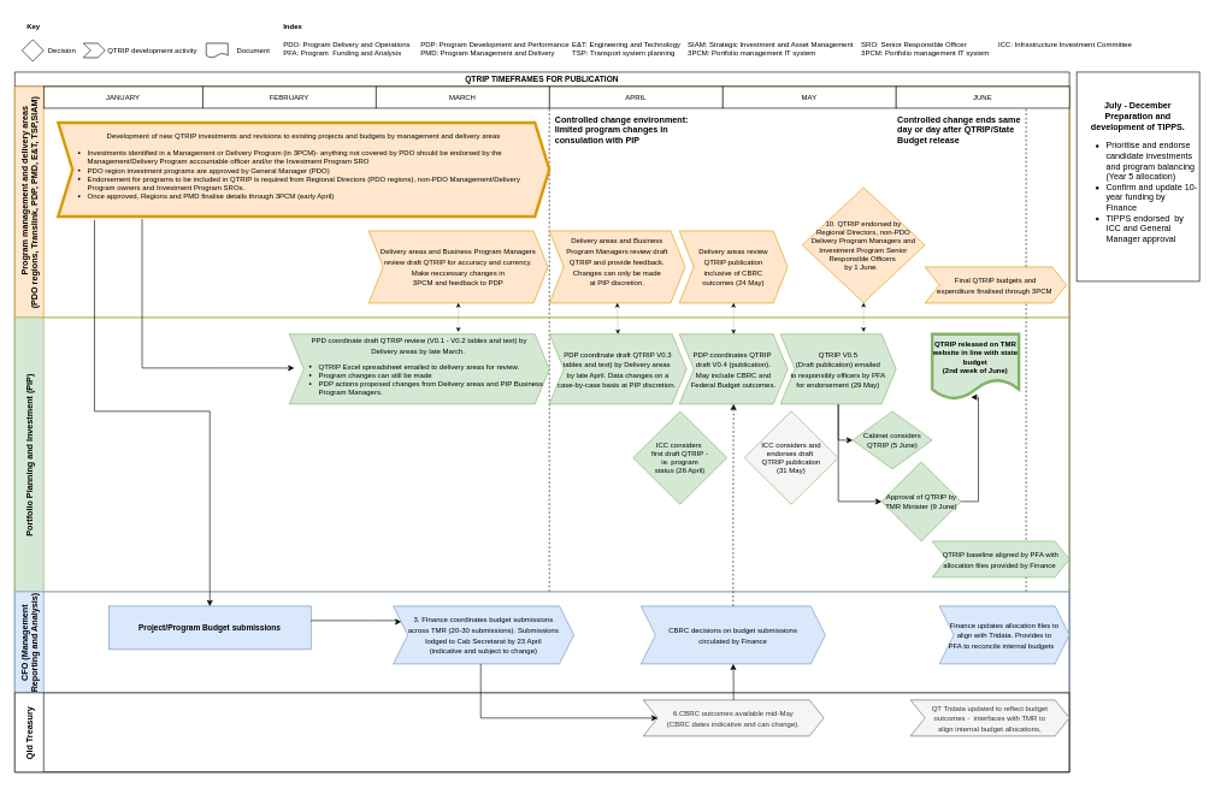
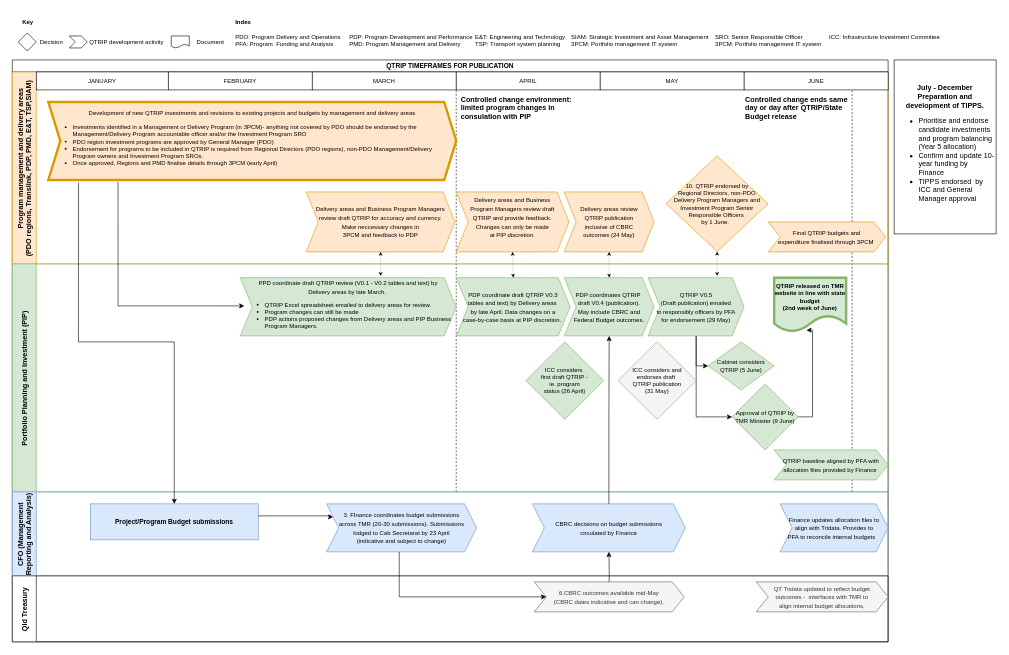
  <mxCell id="0" />
  <mxCell id="1" parent="0" />
  <mxCell id="2" value="QTRIP TIMEFRAMES FOR PUBLICATION" style="swimlane;childLayout=stackLayout;resizeParent=1;resizeParentMax=0;horizontal=1;startSize=20;horizontalStack=0;fontSize=11;" parent="1" vertex="1"><mxGeometry x="20" y="99" width="1460" height="970" as="geometry" /></mxCell>
  <mxCell id="3" value="" style="endArrow=none;dashed=1;html=1;rounded=0;strokeWidth=1;fontSize=10;endSize=6;entryX=0;entryY=1;entryDx=0;entryDy=0;" parent="2" target="10" edge="1"><mxGeometry width="50" height="50" relative="1" as="geometry"><mxPoint x="740" y="720" as="sourcePoint" /><mxPoint x="706" y="350" as="targetPoint" /></mxGeometry></mxCell>
  <mxCell id="4" value="" style="endArrow=none;dashed=1;html=1;rounded=0;strokeWidth=1;fontSize=10;endSize=6;entryX=0.75;entryY=1;entryDx=0;entryDy=0;" parent="2" target="12" edge="1"><mxGeometry width="50" height="50" relative="1" as="geometry"><mxPoint x="1400" y="720" as="sourcePoint" /><mxPoint x="1270" y="50" as="targetPoint" /></mxGeometry></mxCell>
  <mxCell id="5" value="            Program management and delivery areas  &#10;(PDO regions, Translink, PDP, PMD, E&amp;T, TSP,SIAM)" style="swimlane;startSize=40;horizontal=0;fillColor=#ffe6cc;strokeColor=#d79b00;" parent="2" vertex="1"><mxGeometry y="20" width="1460" height="320" as="geometry" /></mxCell>
  <mxCell id="6" value="&lt;span style=&quot;font-size: 10px;&quot;&gt;Final QTRIP budgets and&lt;br&gt;expenditure finalised through 3PCM&amp;nbsp;&lt;/span&gt;" style="shape=step;perimeter=stepPerimeter;whiteSpace=wrap;html=1;fixedSize=1;fillColor=#ffe6cc;strokeColor=#d79b00;" parent="5" vertex="1"><mxGeometry x="1260" y="250" width="196" height="50" as="geometry" /></mxCell>
  <mxCell id="7" value="JANUARY" style="rounded=0;whiteSpace=wrap;html=1;fontSize=10;" parent="5" vertex="1"><mxGeometry x="40" width="220" height="30" as="geometry" /></mxCell>
  <mxCell id="8" value="FEBRUARY" style="rounded=0;whiteSpace=wrap;html=1;fontSize=10;" parent="5" vertex="1"><mxGeometry x="260" width="240" height="30" as="geometry" /></mxCell>
  <mxCell id="9" value="MARCH" style="rounded=0;whiteSpace=wrap;html=1;fontSize=10;" parent="5" vertex="1"><mxGeometry x="500" width="240" height="30" as="geometry" /></mxCell>
  <mxCell id="10" value="APRIL" style="rounded=0;whiteSpace=wrap;html=1;fontSize=10;" parent="5" vertex="1"><mxGeometry x="740" width="240" height="30" as="geometry" /></mxCell>
  <mxCell id="11" value="MAY" style="rounded=0;whiteSpace=wrap;html=1;fontSize=10;" parent="5" vertex="1"><mxGeometry x="980" width="240" height="30" as="geometry" /></mxCell>
  <mxCell id="12" value="JUNE" style="rounded=0;whiteSpace=wrap;html=1;fontSize=10;" parent="5" vertex="1"><mxGeometry x="1220" width="240" height="30" as="geometry" /></mxCell>
  <mxCell id="13" value="10. QTRIP endorsed by &lt;br&gt;Regional Directors, non-PDO Delivery Program Managers and Investment Program Senior Responsible Officers&amp;nbsp;&lt;br&gt;by 1 June.&amp;nbsp;&amp;nbsp;" style="rhombus;whiteSpace=wrap;html=1;fontSize=10;fillColor=#ffe6cc;strokeColor=#d79b00;" parent="5" vertex="1"><mxGeometry x="1090" y="140" width="170" height="159.38" as="geometry" /></mxCell>
  <mxCell id="14" value="&lt;span style=&quot;font-size: 10px;&quot;&gt;Delivery areas&amp;nbsp;and Business Program Managers&lt;br&gt;review draft QTRIP for accuracy and currency.&lt;br&gt;Make neccessary changes in&lt;br&gt;3PCM and feedback to PDP&lt;br&gt;&lt;/span&gt;" style="shape=step;perimeter=stepPerimeter;whiteSpace=wrap;html=1;fixedSize=1;fillColor=#ffe6cc;strokeColor=#d79b00;align=center;" parent="5" vertex="1"><mxGeometry x="490" y="200" width="248" height="100" as="geometry" /></mxCell>
  <mxCell id="15" value="&lt;span style=&quot;font-size: 10px;&quot;&gt;Delivery areas review&lt;br&gt;QTRIP publication&lt;br&gt;inclusive of CBRC&lt;br&gt;outcomes (24 May)&lt;/span&gt;" style="shape=step;perimeter=stepPerimeter;whiteSpace=wrap;html=1;fixedSize=1;fillColor=#ffe6cc;strokeColor=#d79b00;" parent="5" vertex="1"><mxGeometry x="920" y="200" width="150" height="100" as="geometry" /></mxCell>
  <mxCell id="16" value="Controlled change environment: limited program changes in consulation with PIP" style="text;html=1;strokeColor=none;fillColor=none;align=left;verticalAlign=middle;whiteSpace=wrap;rounded=0;fontSize=12;fontStyle=1" parent="5" vertex="1"><mxGeometry x="746" y="40" width="214" height="40" as="geometry" /></mxCell>
  <mxCell id="17" value="Controlled change ends same day or day after QTRIP/State Budget release" style="text;html=1;strokeColor=none;fillColor=none;align=left;verticalAlign=middle;whiteSpace=wrap;rounded=0;fontSize=12;fontStyle=1" parent="5" vertex="1"><mxGeometry x="1220" y="40" width="174" height="40" as="geometry" /></mxCell>
  <mxCell id="18" value="&lt;span style=&quot;font-size: 10px; text-align: left; background-color: initial;&quot;&gt;Development of new QTRIP investments and revisions to existing projects and budgets by management and delivery areas&lt;/span&gt;&lt;span style=&quot;font-size: 10px;&quot;&gt;&lt;br&gt;&lt;/span&gt;&lt;div style=&quot;text-align: left; font-size: 10px;&quot;&gt;&lt;ul style=&quot;&quot;&gt;&lt;li&gt;&lt;span style=&quot;font-size: 10px;&quot;&gt;Investments identified in a Management or Delivery Program (in 3PCM)- anything not covered by PDO should be endorsed by the Management/Delivery Program accountable officer and/or the Investment Program SRO&lt;br&gt;&lt;/span&gt;&lt;/li&gt;&lt;li&gt;&lt;span style=&quot;font-size: 10px;&quot;&gt;PDO region investment programs are approved by General Manager (PDO)&lt;/span&gt;&lt;/li&gt;&lt;li&gt;&lt;span style=&quot;font-size: 10px;&quot;&gt;Endorsement for programs to be included in QTRIP is required from Regional Directors (PDO regions), non-PDO Management/Delivery Program owners and Investment Program SROs.&amp;nbsp;&lt;/span&gt;&lt;/li&gt;&lt;li&gt;&lt;span style=&quot;font-size: 10px;&quot;&gt;Once approved, Regions and PMD finalise details through 3PCM (early April)&lt;/span&gt;&lt;/li&gt;&lt;/ul&gt;&lt;/div&gt;" style="shape=step;perimeter=stepPerimeter;whiteSpace=wrap;html=1;fixedSize=1;fillColor=#ffe6cc;strokeColor=#d79b00;strokeWidth=4;" parent="5" vertex="1"><mxGeometry x="60" y="50" width="680" height="130" as="geometry" /></mxCell>
  <mxCell id="19" value="&lt;span style=&quot;font-size: 10px;&quot;&gt;Delivery areas&amp;nbsp;and Business&lt;br&gt;Program Managers review draft&lt;br&gt;QTRIP and provide feedback.&lt;br&gt;Changes can only be made&lt;br&gt;at PIP discretion.&lt;br&gt;&lt;br&gt;&lt;/span&gt;" style="shape=step;perimeter=stepPerimeter;whiteSpace=wrap;html=1;fixedSize=1;fillColor=#ffe6cc;strokeColor=#d79b00;align=center;" parent="5" vertex="1"><mxGeometry x="740" y="200" width="188" height="100" as="geometry" /></mxCell>
  <mxCell id="20" value="" style="endArrow=classic;startArrow=classic;html=1;rounded=0;strokeWidth=0.2;fontSize=10;endSize=6;entryX=0.5;entryY=1;entryDx=0;entryDy=0;" parent="2" target="13" edge="1"><mxGeometry width="50" height="50" relative="1" as="geometry"><mxPoint x="1175" y="360" as="sourcePoint" /><mxPoint x="1163" y="350" as="targetPoint" /></mxGeometry></mxCell>
  <mxCell id="21" value="Portfolio Planning and Investment (PIP)" style="swimlane;startSize=40;horizontal=0;fillColor=#d5e8d4;strokeColor=#82b366;" parent="2" vertex="1"><mxGeometry y="340" width="1460" height="380" as="geometry" /></mxCell>
  <mxCell id="22" value="&lt;span style=&quot;font-size: 10px;&quot;&gt;QTRIP baseline aligned by PFA with allocation files provided by Finance&amp;nbsp;&lt;/span&gt;" style="shape=step;perimeter=stepPerimeter;whiteSpace=wrap;html=1;fixedSize=1;fillColor=#d5e8d4;strokeColor=#82b366;" parent="21" vertex="1"><mxGeometry x="1270" y="310" width="190" height="50" as="geometry" /></mxCell>
  <mxCell id="23" value="QTRIP released on TMR website in line with state budget&lt;br&gt;(2nd week of June)" style="shape=document;whiteSpace=wrap;html=1;boundedLbl=1;fontSize=10;fillColor=#d5e8d4;strokeColor=#82b366;fontStyle=1;strokeWidth=4;" parent="21" vertex="1"><mxGeometry x="1270" y="23" width="120" height="90" as="geometry" /></mxCell>
  <mxCell id="24" value="&lt;span style=&quot;font-size: 10px;&quot;&gt;PDP coordinates QTRIP&amp;nbsp;&lt;br&gt;&lt;/span&gt;&lt;span style=&quot;font-size: 10px;&quot;&gt;draft V0.4 (publication).&lt;br&gt;&lt;/span&gt;&lt;span style=&quot;font-size: 10px;&quot;&gt;May include CBRC and Federal&amp;nbsp;&lt;/span&gt;&lt;span style=&quot;font-size: 10px;&quot;&gt;Budget outcomes.&lt;/span&gt;&lt;span style=&quot;font-size: 10px;&quot;&gt;&lt;br&gt;&lt;/span&gt;" style="shape=step;perimeter=stepPerimeter;whiteSpace=wrap;html=1;fixedSize=1;fillColor=#d5e8d4;strokeColor=#82b366;" parent="21" vertex="1"><mxGeometry x="920" y="23" width="150" height="97" as="geometry" /></mxCell>
  <mxCell id="25" style="edgeStyle=orthogonalEdgeStyle;rounded=0;orthogonalLoop=1;jettySize=auto;html=1;entryX=0;entryY=0.5;entryDx=0;entryDy=0;strokeWidth=1;fontFamily=Helvetica;fontSize=10;fontColor=#000000;" parent="21" source="27" target="31" edge="1"><mxGeometry relative="1" as="geometry" /></mxCell>
  <mxCell id="26" style="edgeStyle=orthogonalEdgeStyle;rounded=0;orthogonalLoop=1;jettySize=auto;html=1;entryX=0;entryY=0.5;entryDx=0;entryDy=0;" parent="21" source="27" target="33" edge="1"><mxGeometry relative="1" as="geometry" /></mxCell>
  <mxCell id="27" value="&lt;span style=&quot;font-size: 10px;&quot;&gt;QTRIP V0.5&lt;br&gt;(Draft publication) emailed&lt;br&gt;to responsibly officers&amp;nbsp;by PFA&lt;br&gt;for endorsement (29 May)&lt;br&gt;&lt;/span&gt;" style="shape=step;perimeter=stepPerimeter;whiteSpace=wrap;html=1;fixedSize=1;fillColor=#d5e8d4;strokeColor=#82b366;" parent="21" vertex="1"><mxGeometry x="1060" y="23" width="160" height="97" as="geometry" /></mxCell>
  <mxCell id="28" value="ICC considers and&lt;br&gt;endorses draft&amp;nbsp;&lt;br&gt;QTRIP publication&lt;br&gt;(31 May)" style="rhombus;whiteSpace=wrap;html=1;fontSize=10;fillColor=#f5f5f5;strokeColor=#82b366;" parent="21" vertex="1"><mxGeometry x="1010" y="130" width="130" height="128.92" as="geometry" /></mxCell>
  <mxCell id="29" value="ICC considers&amp;nbsp;&lt;br&gt;first draft QTRIP -&lt;br&gt;ie. program&lt;br&gt;status (26 April)" style="rhombus;whiteSpace=wrap;html=1;fontSize=10;fillColor=#d5e8d4;strokeColor=#82b366;" parent="21" vertex="1"><mxGeometry x="856" y="130" width="130" height="128.92" as="geometry" /></mxCell>
  <mxCell id="30" value="&lt;font style=&quot;font-size: 10px;&quot;&gt;PPD coordinate draft QTRIP review (V0.1 - V0.2 tables and text) by&lt;br&gt;Delivery areas by late March.&amp;nbsp;&lt;br&gt;&lt;/font&gt;&lt;div style=&quot;text-align: left; font-size: 10px;&quot;&gt;&lt;ul style=&quot;&quot;&gt;&lt;li style=&quot;&quot;&gt;&lt;font style=&quot;font-size: 10px;&quot;&gt;QTRIP Excel spreadsheet emailed to delivery areas for review.&lt;/font&gt;&lt;/li&gt;&lt;li style=&quot;&quot;&gt;&lt;font style=&quot;font-size: 10px;&quot;&gt;Program changes can still be made&amp;nbsp;&lt;/font&gt;&lt;/li&gt;&lt;li style=&quot;&quot;&gt;&lt;font style=&quot;font-size: 10px;&quot;&gt;&lt;font style=&quot;font-size: 10px;&quot;&gt;PDP actions proposed changes from Delivery areas and PIP Business Program Managers.&amp;nbsp;&lt;/font&gt;&lt;/font&gt;&lt;/li&gt;&lt;/ul&gt;&lt;/div&gt;" style="shape=step;perimeter=stepPerimeter;whiteSpace=wrap;html=1;fixedSize=1;fillColor=#d5e8d4;strokeColor=#82b366;" parent="21" vertex="1"><mxGeometry x="380" y="23" width="360" height="97" as="geometry" /></mxCell>
  <mxCell id="31" value="Cabinet considers QTRIP (5 June)" style="rhombus;whiteSpace=wrap;html=1;fontSize=10;fillColor=#d5e8d4;strokeColor=#82b366;" parent="21" vertex="1"><mxGeometry x="1160" y="130" width="110" height="80" as="geometry" /></mxCell>
  <mxCell id="32" style="edgeStyle=orthogonalEdgeStyle;rounded=0;orthogonalLoop=1;jettySize=auto;html=1;entryX=0.449;entryY=0.972;entryDx=0;entryDy=0;entryPerimeter=0;" parent="21" source="33" target="23" edge="1"><mxGeometry relative="1" as="geometry"><Array as="points"><mxPoint x="1334" y="255" /></Array></mxGeometry></mxCell>
  <mxCell id="33" value="Approval of QTRIP by TMR Minister (9 June)" style="rhombus;whiteSpace=wrap;html=1;fontSize=10;fillColor=#d5e8d4;strokeColor=#82b366;" parent="21" vertex="1"><mxGeometry x="1200" y="200" width="110" height="110" as="geometry" /></mxCell>
  <mxCell id="34" value="&lt;font style=&quot;font-size: 10px;&quot;&gt;PDP coordinate draft QTRIP V0.3&lt;br&gt;tables and text) by Delivery areas&amp;nbsp;&lt;br&gt;by late April.&amp;nbsp;Data changes on a&lt;br&gt;case-by-case basis at PIP discretion.&amp;nbsp;&lt;br&gt;&lt;/font&gt;" style="shape=step;perimeter=stepPerimeter;whiteSpace=wrap;html=1;fixedSize=1;fillColor=#d5e8d4;strokeColor=#82b366;" parent="21" vertex="1"><mxGeometry x="740" y="23" width="190" height="97" as="geometry" /></mxCell>
  <mxCell id="35" value="CFO (Management&#10;Reporting and Analysis)" style="swimlane;startSize=40;horizontal=0;fillColor=#dae8fc;strokeColor=#6c8ebf;" parent="2" vertex="1"><mxGeometry y="720" width="1460" height="140" as="geometry" /></mxCell>
  <mxCell id="36" value="&lt;font style=&quot;font-size: 10px;&quot;&gt;Finance updates allocation files to&lt;br&gt;align with Tridata. Provides to &lt;br&gt;PFA to reconcile internal budgets&amp;nbsp; &amp;nbsp;&lt;/font&gt;" style="shape=step;perimeter=stepPerimeter;whiteSpace=wrap;html=1;fixedSize=1;fillColor=#dae8fc;strokeColor=#6c8ebf;" parent="35" vertex="1"><mxGeometry x="1280" y="20" width="180" height="80" as="geometry" /></mxCell>
  <mxCell id="37" value="&lt;span style=&quot;font-size: 10px;&quot;&gt;CBRC decisions on budget submissions&lt;br&gt;circulated by Finance&lt;br&gt;&lt;/span&gt;" style="shape=step;perimeter=stepPerimeter;whiteSpace=wrap;html=1;fixedSize=1;fillColor=#dae8fc;strokeColor=#6c8ebf;" parent="35" vertex="1"><mxGeometry x="867" y="20" width="255" height="80" as="geometry" /></mxCell>
  <mxCell id="38" value="&lt;span style=&quot;font-size: 10px;&quot;&gt;3. FInance coordinates budget submissions&lt;br&gt;across TMR (20-30 submissions). Submissions&lt;br&gt;lodged to Cab Secretarat by 23 April&lt;br&gt;(indicative and subject to change)&lt;br&gt;&lt;/span&gt;" style="shape=step;perimeter=stepPerimeter;whiteSpace=wrap;html=1;fixedSize=1;fillColor=#dae8fc;strokeColor=#6c8ebf;" parent="35" vertex="1"><mxGeometry x="524" y="20" width="250" height="80" as="geometry" /></mxCell>
  <mxCell id="39" value="Project/Program Budget submissions" style="rounded=0;whiteSpace=wrap;html=1;fontSize=11;fontStyle=1;fillColor=#dae8fc;strokeColor=#6c8ebf;" parent="35" vertex="1"><mxGeometry x="130" y="20" width="280" height="60" as="geometry" /></mxCell>
  <mxCell id="40" style="edgeStyle=orthogonalEdgeStyle;rounded=0;orthogonalLoop=1;jettySize=auto;html=1;entryX=0;entryY=0.25;entryDx=0;entryDy=0;" parent="35" source="39" target="38" edge="1"><mxGeometry relative="1" as="geometry"><Array as="points"><mxPoint x="490" y="40" /><mxPoint x="531" y="40" /><mxPoint x="531" y="42" /></Array></mxGeometry></mxCell>
  <mxCell id="41" value="Qld Treasury" style="swimlane;startSize=40;horizontal=0;" parent="2" vertex="1"><mxGeometry y="860" width="1460" height="110" as="geometry" /></mxCell>
  <mxCell id="42" value="&lt;span style=&quot;font-size: 10px;&quot;&gt;6.CBRC outcomes available mid-May&lt;br&gt;(CBRC dates indicative and can change).&lt;/span&gt;" style="shape=step;perimeter=stepPerimeter;whiteSpace=wrap;html=1;fixedSize=1;fillColor=#f5f5f5;fontColor=#333333;strokeColor=#666666;" parent="41" vertex="1"><mxGeometry x="870" y="10" width="250" height="50" as="geometry" /></mxCell>
  <mxCell id="43" value="&lt;span style=&quot;font-size: 10px;&quot;&gt;QT &lt;/span&gt;&lt;font style=&quot;font-size: 10px;&quot;&gt;Tridata updated to reflect budget&lt;br&gt;outcomes -&amp;nbsp; interfaces with TMR to&lt;br&gt;align internal budget allocations,&lt;/font&gt;&lt;span style=&quot;font-size: 10px;&quot;&gt;&lt;br&gt;&lt;/span&gt;" style="shape=step;perimeter=stepPerimeter;whiteSpace=wrap;html=1;fixedSize=1;fillColor=#f5f5f5;fontColor=#333333;strokeColor=#666666;" parent="41" vertex="1"><mxGeometry x="1240" y="10" width="220" height="50" as="geometry" /></mxCell>
- <mxCell id="44" style="edgeStyle=orthogonalEdgeStyle;rounded=0;orthogonalLoop=1;jettySize=auto;html=1;strokeWidth=1;fontSize=10;endSize=6;entryX=0.5;entryY=1;entryDx=0;entryDy=0;dashed=1;" parent="2" source="37" target="24" edge="1"><mxGeometry relative="1" as="geometry"><mxPoint x="975" y="469" as="targetPoint" /></mxGeometry></mxCell>
+ <mxCell id="44" style="edgeStyle=orthogonalEdgeStyle;rounded=0;orthogonalLoop=1;jettySize=auto;html=1;strokeWidth=1;fontSize=10;endSize=6;entryX=0.5;entryY=1;entryDx=0;entryDy=0;" parent="2" source="37" target="24" edge="1"><mxGeometry relative="1" as="geometry"><mxPoint x="975" y="469" as="targetPoint" /></mxGeometry></mxCell>
  <mxCell id="45" value="" style="endArrow=classic;startArrow=classic;html=1;rounded=0;strokeWidth=0.2;fontSize=10;endSize=6;entryX=0.5;entryY=1;entryDx=0;entryDy=0;" parent="2" target="14" edge="1"><mxGeometry width="50" height="50" relative="1" as="geometry"><mxPoint x="614" y="360" as="sourcePoint" /><mxPoint x="630" y="370" as="targetPoint" /></mxGeometry></mxCell>
  <mxCell id="46" value="" style="endArrow=classic;startArrow=classic;html=1;rounded=0;strokeWidth=0.2;fontSize=10;endSize=6;entryX=0.5;entryY=1;entryDx=0;entryDy=0;exitX=0.5;exitY=0;exitDx=0;exitDy=0;" parent="2" source="24" target="15" edge="1"><mxGeometry width="50" height="50" relative="1" as="geometry"><mxPoint x="580" y="420" as="sourcePoint" /><mxPoint x="630" y="370" as="targetPoint" /></mxGeometry></mxCell>
  <mxCell id="47" style="edgeStyle=orthogonalEdgeStyle;rounded=0;orthogonalLoop=1;jettySize=auto;html=1;entryX=0;entryY=0.5;entryDx=0;entryDy=0;fontFamily=Helvetica;fontSize=10;fontColor=#000000;" parent="2" source="38" target="42" edge="1"><mxGeometry relative="1" as="geometry"><Array as="points"><mxPoint x="645" y="895" /></Array></mxGeometry></mxCell>
  <mxCell id="48" style="edgeStyle=orthogonalEdgeStyle;rounded=0;orthogonalLoop=1;jettySize=auto;html=1;entryX=0.5;entryY=1;entryDx=0;entryDy=0;fontFamily=Helvetica;fontSize=10;fontColor=#000000;" parent="2" source="42" target="37" edge="1"><mxGeometry relative="1" as="geometry" /></mxCell>
  <mxCell id="49" style="edgeStyle=orthogonalEdgeStyle;rounded=0;orthogonalLoop=1;jettySize=auto;html=1;fontFamily=Helvetica;fontSize=10;fontColor=#000000;exitX=0.171;exitY=1.027;exitDx=0;exitDy=0;exitPerimeter=0;entryX=0.019;entryY=0.485;entryDx=0;entryDy=0;entryPerimeter=0;" parent="2" source="18" target="30" edge="1"><mxGeometry relative="1" as="geometry"><Array as="points"><mxPoint x="176" y="410" /></Array><mxPoint x="270" y="410" as="targetPoint" /></mxGeometry></mxCell>
  <mxCell id="50" style="edgeStyle=orthogonalEdgeStyle;rounded=0;orthogonalLoop=1;jettySize=auto;html=1;exitX=0.074;exitY=1.036;exitDx=0;exitDy=0;exitPerimeter=0;" parent="2" source="18" target="39" edge="1"><mxGeometry relative="1" as="geometry" /></mxCell>
  <mxCell id="51" value="" style="endArrow=classic;startArrow=classic;html=1;rounded=0;strokeWidth=0.2;fontSize=10;endSize=6;exitX=0.5;exitY=0;exitDx=0;exitDy=0;entryX=0.5;entryY=1;entryDx=0;entryDy=0;" parent="2" source="34" target="19" edge="1"><mxGeometry width="50" height="50" relative="1" as="geometry"><mxPoint x="624" y="370" as="sourcePoint" /><mxPoint x="830" y="330" as="targetPoint" /></mxGeometry></mxCell>
  <mxCell id="52" value="&lt;b&gt;July - December&lt;br&gt;Preparation and development of TIPPS.&lt;/b&gt;&lt;br&gt;&lt;div style=&quot;text-align: left;&quot;&gt;&lt;ul&gt;&lt;li&gt;&lt;span style=&quot;font-size: 12px;&quot;&gt;Prioritise and endorse candidate investments and program balancing (Year 5 allocation)&amp;nbsp;&lt;/span&gt;&lt;/li&gt;&lt;li&gt;&lt;span style=&quot;font-size: 12px;&quot;&gt;Confirm and update 10-year funding by Finance&lt;/span&gt;&lt;/li&gt;&lt;li&gt;&lt;span style=&quot;font-size: 12px;&quot;&gt;TIPPS endorsed&amp;nbsp; by ICC and General Manager approval&lt;/span&gt;&lt;/li&gt;&lt;/ul&gt;&lt;/div&gt;" style="rounded=0;whiteSpace=wrap;html=1;" parent="1" vertex="1"><mxGeometry x="1490" y="99" width="170" height="290" as="geometry" /></mxCell>
  <mxCell id="53" value="" style="group" parent="1" vertex="1" connectable="0"><mxGeometry x="390" y="29" width="1200" height="55" as="geometry" /></mxCell>
  <mxCell id="54" value="&lt;b&gt;Index&lt;br&gt;&lt;br&gt;&lt;/b&gt;PDO: Program Delivery and Operations&lt;br&gt;PFA: Program&amp;nbsp; Funding and Analysis" style="text;html=1;align=left;verticalAlign=middle;resizable=0;points=[];autosize=1;strokeColor=none;fillColor=none;fontSize=10;" parent="53" vertex="1"><mxGeometry y="-5" width="200" height="60" as="geometry" /></mxCell>
  <mxCell id="55" value="&lt;br&gt;&lt;br&gt;PDP: Program Development and Performance&lt;br&gt;PMD: Program Management and Delivery" style="text;html=1;align=left;verticalAlign=middle;resizable=0;points=[];autosize=1;strokeColor=none;fillColor=none;fontSize=10;" parent="53" vertex="1"><mxGeometry x="190" y="-5" width="230" height="60" as="geometry" /></mxCell>
  <mxCell id="56" value="&lt;br&gt;&lt;br&gt;E&amp;amp;T: Engineering and Technology&lt;br&gt;TSP: Transport system planning" style="text;html=1;align=left;verticalAlign=middle;resizable=0;points=[];autosize=1;strokeColor=none;fillColor=none;fontSize=10;" parent="53" vertex="1"><mxGeometry x="400" y="-5" width="170" height="60" as="geometry" /></mxCell>
  <mxCell id="57" value="&lt;br&gt;&lt;br&gt;SIAM: Strategic Investment and Asset Management&lt;br&gt;3PCM: Portfolio management IT system" style="text;html=1;align=left;verticalAlign=middle;resizable=0;points=[];autosize=1;strokeColor=none;fillColor=none;fontSize=10;" parent="53" vertex="1"><mxGeometry x="560" y="-5" width="250" height="60" as="geometry" /></mxCell>
  <mxCell id="58" value="&lt;br&gt;&lt;br&gt;SRO: Senior Responsible Officer&lt;br&gt;3PCM: Portfolio management IT system" style="text;html=1;align=left;verticalAlign=middle;resizable=0;points=[];autosize=1;strokeColor=none;fillColor=none;fontSize=10;" parent="53" vertex="1"><mxGeometry x="800" y="-5" width="200" height="60" as="geometry" /></mxCell>
  <mxCell id="59" value="&lt;br&gt;&lt;br&gt;ICC: Infrastructure Investment Committee" style="text;html=1;align=left;verticalAlign=middle;resizable=0;points=[];autosize=1;strokeColor=none;fillColor=none;fontSize=10;" parent="53" vertex="1"><mxGeometry x="990" y="-5" width="210" height="50" as="geometry" /></mxCell>
  <mxCell id="60" value="&lt;b&gt;Key&lt;/b&gt;" style="text;html=1;align=left;verticalAlign=middle;resizable=0;points=[];autosize=1;strokeColor=none;fillColor=none;fontSize=10;" parent="1" vertex="1"><mxGeometry x="35" y="20" width="40" height="30" as="geometry" /></mxCell>
  <mxCell id="61" value="" style="group" parent="1" vertex="1" connectable="0"><mxGeometry x="30" y="54" width="355" height="30" as="geometry" /></mxCell>
  <mxCell id="62" value="" style="shape=step;perimeter=stepPerimeter;whiteSpace=wrap;html=1;fixedSize=1;fontSize=10;size=10.0;" parent="61" vertex="1"><mxGeometry x="85" y="5" width="30" height="20" as="geometry" /></mxCell>
  <mxCell id="63" value="QTRIP development activity" style="text;html=1;align=center;verticalAlign=middle;resizable=0;points=[];autosize=1;strokeColor=none;fillColor=none;fontSize=10;" parent="61" vertex="1"><mxGeometry x="105" width="150" height="30" as="geometry" /></mxCell>
  <mxCell id="64" value="" style="rhombus;whiteSpace=wrap;html=1;fontSize=10;" parent="61" vertex="1"><mxGeometry width="30" height="30" as="geometry" /></mxCell>
  <mxCell id="65" value="Decision" style="text;html=1;align=center;verticalAlign=middle;resizable=0;points=[];autosize=1;strokeColor=none;fillColor=none;fontSize=10;" parent="61" vertex="1"><mxGeometry x="25" width="60" height="30" as="geometry" /></mxCell>
  <mxCell id="66" value="" style="shape=document;whiteSpace=wrap;html=1;boundedLbl=1;fontSize=10;" parent="61" vertex="1"><mxGeometry x="255" y="5" width="30" height="20" as="geometry" /></mxCell>
  <mxCell id="67" value="Document" style="text;html=1;align=center;verticalAlign=middle;resizable=0;points=[];autosize=1;strokeColor=none;fillColor=none;fontSize=10;" parent="61" vertex="1"><mxGeometry x="285" width="70" height="30" as="geometry" /></mxCell>
